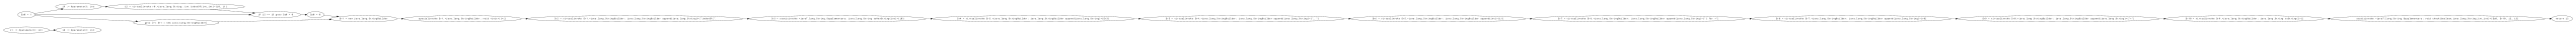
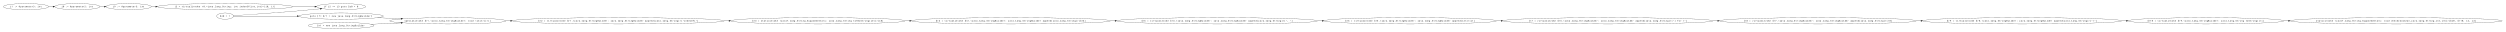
  digraph {
    fontname="Roboto Mono"
    rankdir=LR
    node [fontname="Roboto Mono"]
    edge [fontname="Roboto Mono"]
    n1 [label="i1 := @parameter3: int"]
    "i0 := @parameter2: int"
    n3 [label="i9 := @parameter3: int"]
    "i2 = virtualinvoke r0.<java.lang.String: int indexOf(int,int)>(i0, i1)"
    "if i2 == i3 goto $z0 = 0"
-   "$z0 = 0"
    "$z0 = 1"
    "goto [?= $r1 = new java.lang.StringBuilder]"
    "$r1 = new java.lang.StringBuilder"
    "specialinvoke $r1.<java.lang.StringBuilder: void <init>()>()"
    "$r2 = virtualinvoke $r1.<java.lang.StringBuilder: java.lang.StringBuilder append(java.lang.String)>(\"indexOf(\")"
    "$r3 = staticinvoke <javaT.lang.String.Supplementary: java.lang.String toHexString(int)>(i0)"
    "$r4 = virtualinvoke $r2.<java.lang.StringBuilder: java.lang.StringBuilder append(java.lang.String)>($r3)"
    "$r5 = virtualinvoke $r4.<java.lang.StringBuilder: java.lang.StringBuilder append(java.lang.String)>(\", \")"
    "$r6 = virtualinvoke $r5.<java.lang.StringBuilder: java.lang.StringBuilder append(int)>(i1)"
    "$r7 = virtualinvoke $r6.<java.lang.StringBuilder: java.lang.StringBuilder append(java.lang.String)>(\") for <\")"
    "$r8 = virtualinvoke $r7.<java.lang.StringBuilder: java.lang.StringBuilder append(java.lang.String)>(r0)"
    "$r9 = virtualinvoke $r8.<java.lang.StringBuilder: java.lang.StringBuilder append(java.lang.String)>(\">\")"
    "$r10 = virtualinvoke $r9.<java.lang.StringBuilder: java.lang.String toString()>()"
    "staticinvoke <javaT.lang.String.Supplementary: void check(boolean,java.lang.String,int,int)>($z0, $r10, i2, i3)"
-   "return i2"
    n1 -> "i0 := @parameter2: int"
-   "$z0 = 1" -> n3
+   "i0 := @parameter2: int" -> n3
    n3 -> "i2 = virtualinvoke r0.<java.lang.String: int indexOf(int,int)>(i0, i1)"
    "i2 = virtualinvoke r0.<java.lang.String: int indexOf(int,int)>(i0, i1)" -> "if i2 == i3 goto $z0 = 0"
-   "if i2 == i3 goto $z0 = 0" -> "$z0 = 0"
-   "$z0 = 0" -> "$r1 = new java.lang.StringBuilder"
    "$z0 = 1" -> "if i2 == i3 goto $z0 = 0"
    "$z0 = 1" -> "goto [?= $r1 = new java.lang.StringBuilder]"
-   "goto [?= $r1 = new java.lang.StringBuilder]" -> "$r1 = new java.lang.StringBuilder"
+   "goto [?= $r1 = new java.lang.StringBuilder]" -> "specialinvoke $r1.<java.lang.StringBuilder: void <init>()>()"
    "$r1 = new java.lang.StringBuilder" -> "specialinvoke $r1.<java.lang.StringBuilder: void <init>()>()"
    "specialinvoke $r1.<java.lang.StringBuilder: void <init>()>()" -> "$r2 = virtualinvoke $r1.<java.lang.StringBuilder: java.lang.StringBuilder append(java.lang.String)>(\"indexOf(\")"
    "$r2 = virtualinvoke $r1.<java.lang.StringBuilder: java.lang.StringBuilder append(java.lang.String)>(\"indexOf(\")" -> "$r3 = staticinvoke <javaT.lang.String.Supplementary: java.lang.String toHexString(int)>(i0)"
    "$r3 = staticinvoke <javaT.lang.String.Supplementary: java.lang.String toHexString(int)>(i0)" -> "$r4 = virtualinvoke $r2.<java.lang.StringBuilder: java.lang.StringBuilder append(java.lang.String)>($r3)"
    "$r4 = virtualinvoke $r2.<java.lang.StringBuilder: java.lang.StringBuilder append(java.lang.String)>($r3)" -> "$r5 = virtualinvoke $r4.<java.lang.StringBuilder: java.lang.StringBuilder append(java.lang.String)>(\", \")"
    "$r5 = virtualinvoke $r4.<java.lang.StringBuilder: java.lang.StringBuilder append(java.lang.String)>(\", \")" -> "$r6 = virtualinvoke $r5.<java.lang.StringBuilder: java.lang.StringBuilder append(int)>(i1)"
    "$r6 = virtualinvoke $r5.<java.lang.StringBuilder: java.lang.StringBuilder append(int)>(i1)" -> "$r7 = virtualinvoke $r6.<java.lang.StringBuilder: java.lang.StringBuilder append(java.lang.String)>(\") for <\")"
    "$r7 = virtualinvoke $r6.<java.lang.StringBuilder: java.lang.StringBuilder append(java.lang.String)>(\") for <\")" -> "$r8 = virtualinvoke $r7.<java.lang.StringBuilder: java.lang.StringBuilder append(java.lang.String)>(r0)"
    "$r8 = virtualinvoke $r7.<java.lang.StringBuilder: java.lang.StringBuilder append(java.lang.String)>(r0)" -> "$r9 = virtualinvoke $r8.<java.lang.StringBuilder: java.lang.StringBuilder append(java.lang.String)>(\">\")"
    "$r9 = virtualinvoke $r8.<java.lang.StringBuilder: java.lang.StringBuilder append(java.lang.String)>(\">\")" -> "$r10 = virtualinvoke $r9.<java.lang.StringBuilder: java.lang.String toString()>()"
    "$r10 = virtualinvoke $r9.<java.lang.StringBuilder: java.lang.String toString()>()" -> "staticinvoke <javaT.lang.String.Supplementary: void check(boolean,java.lang.String,int,int)>($z0, $r10, i2, i3)"
-   "staticinvoke <javaT.lang.String.Supplementary: void check(boolean,java.lang.String,int,int)>($z0, $r10, i2, i3)" -> "return i2"
  }
